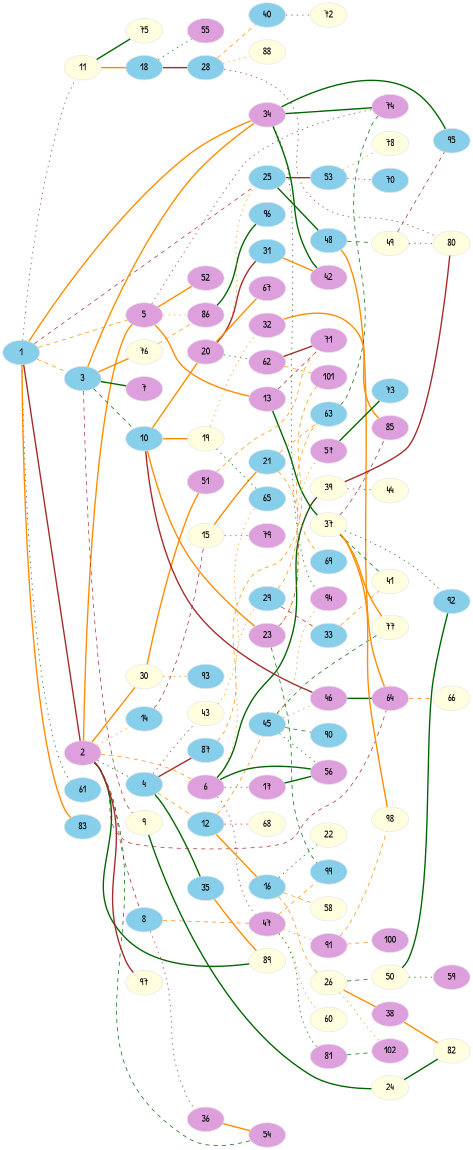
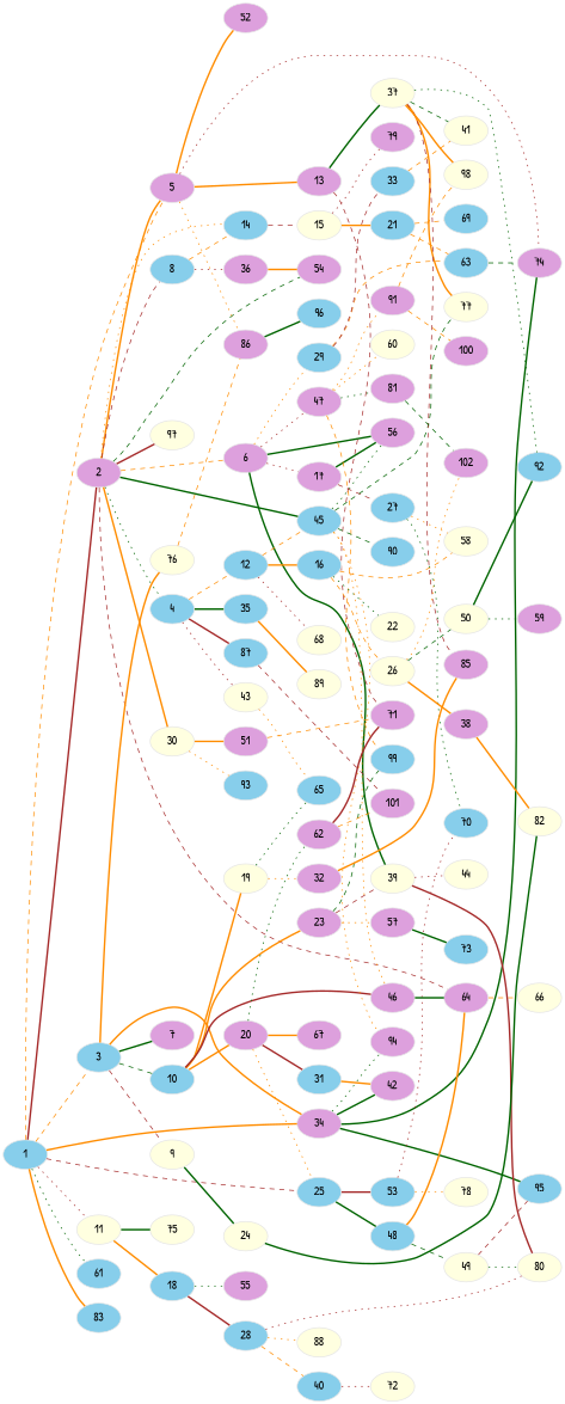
  graph {
    fontname="Patrick Hand"
    rankdir=LR
    node [color=gray90 fillcolor=plum fontname="Patrick Hand" style=filled]
    edge [color=darkorange fontname="Patrick Hand" style=bold]
    1 [fillcolor=skyblue]
    2
    3 [fillcolor=skyblue]
    5
    11 [fillcolor=lightyellow]
    25 [fillcolor=skyblue]
    34
    61 [fillcolor=skyblue]
    83 [fillcolor=skyblue]
    4 [fillcolor=skyblue]
    6
    8 [fillcolor=skyblue]
    14 [fillcolor=skyblue]
    30 [fillcolor=lightyellow]
    54
    64
    89 [fillcolor=lightyellow]
    97 [fillcolor=lightyellow]
    7
    9 [fillcolor=lightyellow]
    10 [fillcolor=skyblue]
    76 [fillcolor=lightyellow]
    13
    52
    74
    86
    18 [fillcolor=skyblue]
    75 [fillcolor=lightyellow]
    48 [fillcolor=skyblue]
    53 [fillcolor=skyblue]
    42
    94
    95 [fillcolor=skyblue]
    12 [fillcolor=skyblue]
    35 [fillcolor=skyblue]
    43 [fillcolor=lightyellow]
    87 [fillcolor=skyblue]
    17
    29 [fillcolor=skyblue]
    39 [fillcolor=lightyellow]
    47
    56
    36
    15 [fillcolor=lightyellow]
    51
    93 [fillcolor=skyblue]
    66 [fillcolor=lightyellow]
    24 [fillcolor=lightyellow]
    19 [fillcolor=lightyellow]
    20
    23
    46
    16 [fillcolor=skyblue]
    45 [fillcolor=skyblue]
    68 [fillcolor=lightyellow]
    65 [fillcolor=skyblue]
    101
    37 [fillcolor=lightyellow]
    71
    96 [fillcolor=skyblue]
+   27 [fillcolor=skyblue]
    63 [fillcolor=skyblue]
    33 [fillcolor=skyblue]
    80 [fillcolor=lightyellow]
    44 [fillcolor=lightyellow]
    99 [fillcolor=skyblue]
    60 [fillcolor=lightyellow]
    81
    91
    82 [fillcolor=lightyellow]
    32
    31 [fillcolor=skyblue]
    62
    67
    57
    28 [fillcolor=skyblue]
    55
    22 [fillcolor=lightyellow]
    26 [fillcolor=lightyellow]
    58 [fillcolor=lightyellow]
    77 [fillcolor=lightyellow]
    90 [fillcolor=skyblue]
    85
    41 [fillcolor=lightyellow]
    92 [fillcolor=skyblue]
    98 [fillcolor=lightyellow]
    21 [fillcolor=skyblue]
    79
    69 [fillcolor=skyblue]
    38
    50 [fillcolor=lightyellow]
    102
    70 [fillcolor=skyblue]
    40 [fillcolor=skyblue]
    88 [fillcolor=lightyellow]
    73 [fillcolor=skyblue]
    49 [fillcolor=lightyellow]
    78 [fillcolor=lightyellow]
    59
    72 [fillcolor=lightyellow]
    100
    1 -- 2 [color=brown]
    1 -- 3 [style=dashed]
    1 -- 5 [style=dashed]
    1 -- 11 [color=brown style=dotted]
    1 -- 25 [color=brown style=dashed]
    1 -- 34
    1 -- 61 [color=darkgreen style=dotted]
    1 -- 83
    2 -- 5
    2 -- 4 [color=darkgreen style=dotted]
    2 -- 6 [style=dashed]
    2 -- 8 [color=brown style=dashed]
    2 -- 14 [style=dotted]
    2 -- 30
    2 -- 54 [color=darkgreen style=dashed]
    2 -- 64 [color=brown style=dashed]
-   2 -- 89 [color=darkgreen]
+   2 -- 45 [color=darkgreen]
    2 -- 97 [color=brown]
    3 -- 34
    3 -- 7 [color=darkgreen]
    3 -- 9 [color=brown style=dashed]
    3 -- 10 [color=darkgreen style=dashed]
    3 -- 76
    5 -- 13
    5 -- 52
    5 -- 74 [color=brown style=dotted]
    5 -- 86 [style=dotted]
    11 -- 18
    11 -- 75 [color=darkgreen]
    25 -- 48 [color=darkgreen]
    25 -- 53 [color=brown]
    34 -- 74 [color=darkgreen]
    34 -- 42 [color=darkgreen]
    34 -- 94 [color=darkgreen style=dotted]
    34 -- 95 [color=darkgreen]
    4 -- 12 [style=dashed]
    4 -- 35 [color=darkgreen]
    4 -- 43 [color=brown style=dotted]
    4 -- 87 [color=brown]
    6 -- 17 [color=brown style=dotted]
    6 -- 29 [style=dotted]
    6 -- 39 [color=darkgreen]
    6 -- 47 [color=brown style=dotted]
    6 -- 56 [color=darkgreen]
-   8 -- 47 [style=dashed]
+   8 -- 14 [style=dashed]
    8 -- 36 [color=brown style=dotted]
    14 -- 15 [color=brown style=dashed]
    30 -- 51
    30 -- 93 [style=dotted]
    64 -- 66 [style=dashed]
    9 -- 24 [color=darkgreen]
    10 -- 19
    10 -- 20
    10 -- 23
    10 -- 46 [color=brown]
    76 -- 86 [style=dashed]
    13 -- 37 [color=darkgreen]
    13 -- 71 [color=brown style=dashed]
    86 -- 96 [color=darkgreen]
    18 -- 28 [color=brown]
    18 -- 55 [color=darkgreen style=dotted]
    48 -- 64
    48 -- 49 [color=darkgreen style=dashed]
    53 -- 70 [color=brown style=dotted]
    53 -- 78 [style=dotted]
    12 -- 16
    12 -- 45 [style=dashed]
    12 -- 68 [color=brown style=dotted]
    35 -- 89
    43 -- 65 [style=dotted]
-   87 -- 101 [style=dashed]
+   87 -- 101 [color=brown style=dashed]
    17 -- 56 [color=darkgreen]
+   17 -- 27 [color=brown style=dashed]
    29 -- 63 [style=dashed]
    29 -- 33 [color=brown style=dashed]
    39 -- 80 [color=brown]
    39 -- 44 [color=brown style=dotted]
    47 -- 99 [style=dashed]
    47 -- 60 [style=dotted]
    47 -- 81 [color=darkgreen style=dotted]
    47 -- 91 [style=dotted]
    36 -- 54
    15 -- 21
    15 -- 79 [color=brown style=dotted]
    51 -- 71 [style=dashed]
    24 -- 82 [color=darkgreen]
    19 -- 65 [color=darkgreen style=dotted]
    19 -- 32 [style=dotted]
    20 -- 25 [style=dotted]
    20 -- 31 [color=brown]
    20 -- 62 [color=darkgreen style=dotted]
    20 -- 67
    23 -- 39 [color=brown style=dashed]
    23 -- 99 [color=darkgreen style=dashed]
    23 -- 57 [style=dotted]
    46 -- 64 [color=darkgreen]
    16 -- 22 [color=darkgreen style=dotted]
    16 -- 26 [style=dashed]
    16 -- 58 [style=dashed]
    45 -- 94 [style=dotted]
    45 -- 56 [color=darkgreen style=dotted]
    45 -- 46 [style=dotted]
    45 -- 77 [color=darkgreen style=dashed]
    45 -- 90 [color=darkgreen style=dashed]
    37 -- 77
    37 -- 85 [color=brown style=dashed]
    37 -- 41 [color=darkgreen style=dashed]
    37 -- 92 [color=darkgreen style=dotted]
    37 -- 98
+   27 -- 58 [style=dotted]
+   27 -- 70 [color=darkgreen style=dotted]
    63 -- 74 [color=darkgreen style=dashed]
    33 -- 41 [style=dashed]
    81 -- 102 [color=darkgreen style=dashed]
    91 -- 98 [style=dashed]
    91 -- 100 [style=dashed]
    32 -- 85
    31 -- 42
    62 -- 101 [style=dashed]
    62 -- 71 [color=brown]
    57 -- 73 [color=darkgreen]
    28 -- 80 [color=brown style=dotted]
    28 -- 40 [style=dashed]
    28 -- 88 [style=dotted]
    26 -- 38
    26 -- 50 [color=darkgreen style=dashed]
    26 -- 102 [style=dotted]
    21 -- 63 [style=dashed]
    21 -- 69 [style=dashed]
    38 -- 82
    50 -- 92 [color=darkgreen]
    50 -- 59 [color=darkgreen style=dotted]
    40 -- 72 [color=brown style=dotted]
    49 -- 95 [color=brown style=dashed]
    49 -- 80 [color=darkgreen style=dotted]
  }
